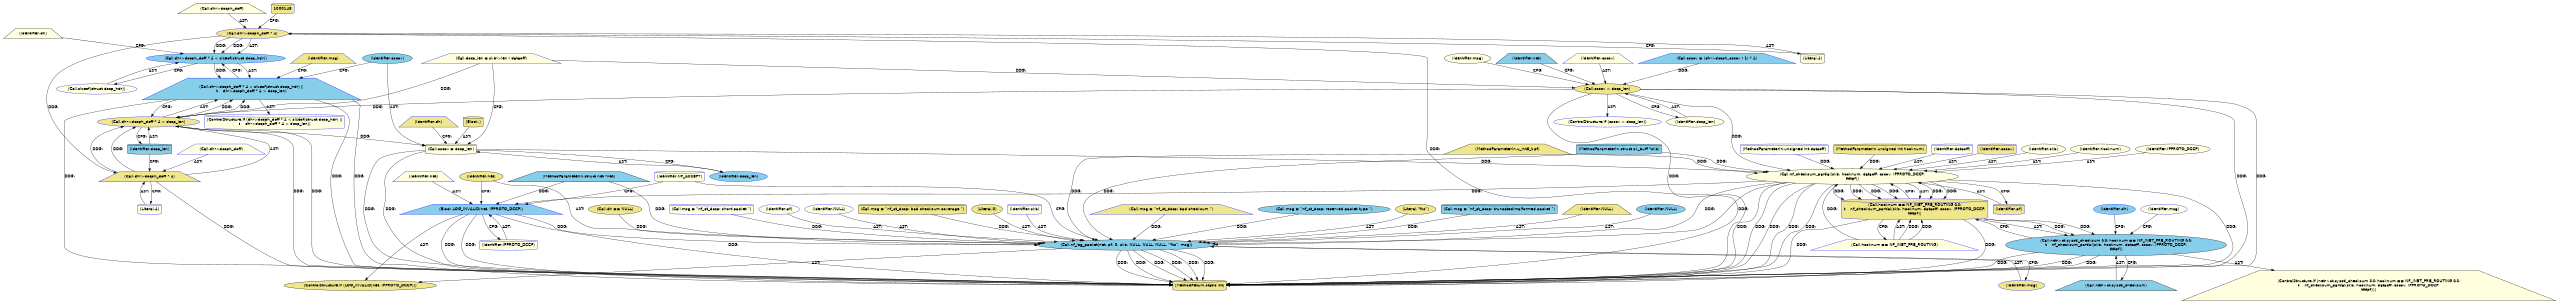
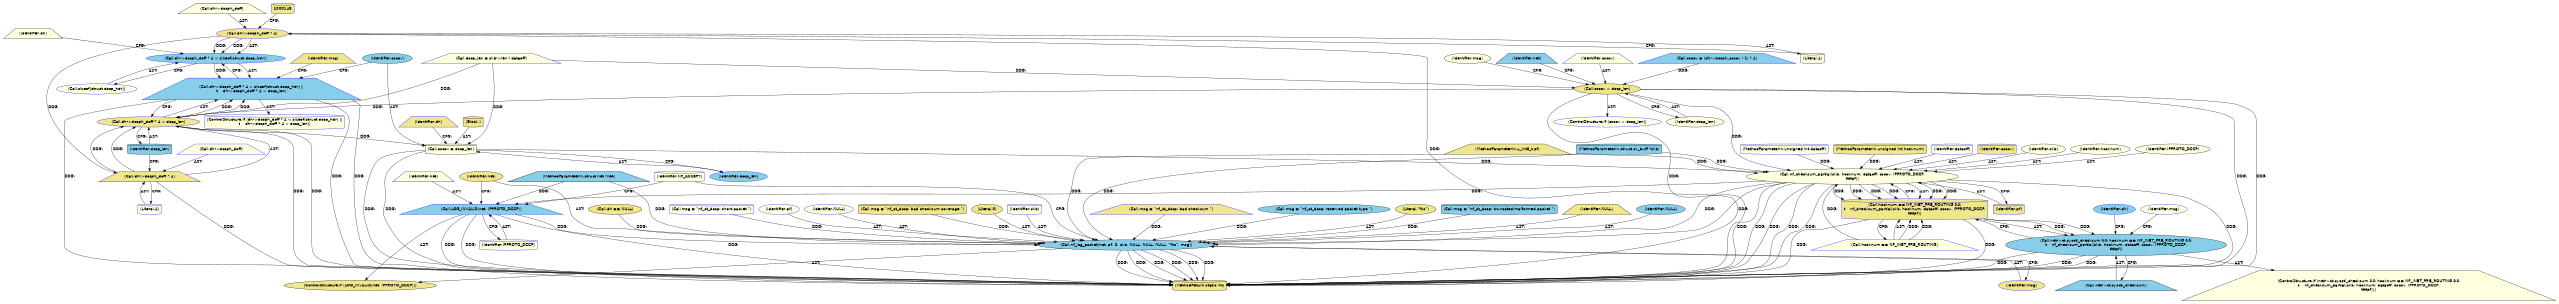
  digraph {
    fontname="DejaVu Sans"
    node [color=blue fillcolor=lightyellow fontname="DejaVu Sans" shape=ellipse style=filled]
    edge [fontname="DejaVu Sans"]
    n1 [fillcolor=khaki label="(Call,dh->dccph_doff * 4)"]
    n2 [fillcolor=skyblue label="(Call,dh->dccph_doff * 4 < sizeof(struct dccp_hdr))"]
    n3 [fillcolor=khaki label="(Call,dh->dccph_doff * 4)" shape=trapezium]
    n4 [color=black fillcolor=khaki label="(MethodReturn,static int)" shape=cylinder]
    n5 [color=black label="(Literal,4)" shape=cylinder]
    n6 [fillcolor=skyblue label="(Call,dh->dccph_doff * 4 < sizeof(struct dccp_hdr) ||\n\t    dh->dccph_doff * 4 > dccp_len)" shape=trapezium]
    n7 [label="(Call,sizeof(struct dccp_hdr))"]
    n8 [fillcolor=khaki label="(Call,dh->dccph_doff * 4 > dccp_len)"]
    n9 [label="(Literal,4)" shape=cylinder]
    n10 [label="(ControlStructure,if (dh->dccph_doff * 4 < sizeof(struct dccp_hdr) ||\n\t    dh->dccph_doff * 4 > dccp_len))" shape=cylinder]
    n11 [color=black label="(Call,cscov = dccp_len)" shape=cylinder]
    n12 [color=black fillcolor=skyblue label="(Identifier,dccp_len)" shape=cylinder]
    n13 [color=black label="(Call,nf_checksum_partial(skb, hooknum, dataoff, cscov, IPPROTO_DCCP,\n\t\t\t\tpf))"]
    n14 [fillcolor=skyblue label="(Identifier,dccp_len)"]
    n15 [color=black fillcolor=khaki label="(Call,cscov > dccp_len)"]
    n16 [label="(ControlStructure,if (cscov > dccp_len))"]
    n17 [color=black label="(Identifier,dccp_len)"]
    n18 [fillcolor=khaki label="(Call,hooknum == NF_INET_PRE_ROUTING &&\n\t    nf_checksum_partial(skb, hooknum, dataoff, cscov, IPPROTO_DCCP,\n\t\t\t\tpf))" shape=cylinder]
-   n19 [fillcolor=skyblue label="(Block,LOG_INVALID(net, IPPROTO_DCCP))" shape=trapezium]
+   n19 [fillcolor=skyblue label="(Call,LOG_INVALID(net, IPPROTO_DCCP))" shape=trapezium]
    n20 [color=black fillcolor=skyblue label="(Call,nf_log_packet(net, pf, 0, skb, NULL, NULL, NULL, \"%s\", msg))"]
    n21 [fillcolor=khaki label="(Identifier,pf)" shape=cylinder]
    n22 [color=black fillcolor=khaki label="(Block,)" shape=cylinder]
    n23 [color=black fillcolor=skyblue label="(Call,net->ct.sysctl_checksum && hooknum == NF_INET_PRE_ROUTING &&\n\t    nf_checksum_partial(skb, hooknum, dataoff, cscov, IPPROTO_DCCP,\n\t\t\t\tpf))"]
    n24 [label="(Call,hooknum == NF_INET_PRE_ROUTING)" shape=trapezium]
    n25 [label="(Identifier,IPPROTO_DCCP)" shape=cylinder]
    n26 [color=black fillcolor=khaki label="(ControlStructure,if (LOG_INVALID(net, IPPROTO_DCCP)))"]
    n27 [fillcolor=khaki label="(Identifier,msg)"]
    n28 [color=black label="(ControlStructure,if (net->ct.sysctl_checksum && hooknum == NF_INET_PRE_ROUTING &&\n\t    nf_checksum_partial(skb, hooknum, dataoff, cscov, IPPROTO_DCCP,\n\t\t\t\tpf)))" shape=trapezium]
    n29 [color=black fillcolor=skyblue label="(Call,net->ct.sysctl_checksum)" shape=trapezium]
    n30 [fillcolor=khaki label="(Call,msg = \"nf_ct_dccp: bad checksum \")" shape=trapezium]
    n31 [label="(MethodParameterIn,unsigned int dataoff)" shape=cylinder]
    n32 [color=black fillcolor=skyblue label="(Call,msg = \"nf_ct_dccp: reserved packet type \")"]
    n33 [color=black fillcolor=khaki label="(Literal,\"%s\")"]
    n34 [color=black fillcolor=skyblue label="(Call,msg = \"nf_ct_dccp: truncated/malformed packet \")" shape=cylinder]
    n35 [label="(Call,dh->dccph_doff)" shape=trapezium]
    n36 [label="(Identifier,pf)"]
    n37 [label="(Identifier,NULL)"]
    n38 [color=black fillcolor=khaki label="(MethodParameterIn,unsigned int hooknum)" shape=cylinder]
    n39 [fillcolor=khaki label="(Identifier,msg)" shape=trapezium]
    n40 [color=black fillcolor=khaki label="(Call,msg = \"nf_ct_dccp: bad checksum coverage \")" shape=cylinder]
    n41 [color=black fillcolor=khaki label="(Literal,0)"]
    n42 [label="(Identifier,skb)" shape=cylinder]
    n43 [label="(Identifier,dataoff)" shape=cylinder]
    n44 [label="(Call,dccp_len = skb->len - dataoff)" shape=trapezium]
    n45 [color=black fillcolor=khaki label="(MethodParameterIn,u_int8_t pf)" shape=trapezium]
    n46 [color=black fillcolor=skyblue label="(MethodParameterIn,struct sk_buff *skb)" shape=cylinder]
    n47 [color=black fillcolor=khaki label="(Identifier,NULL)" shape=trapezium]
    n48 [label="(Identifier,cscov)" shape=trapezium]
    n49 [color=black fillcolor=skyblue label="(Identifier,cscov)"]
    n50 [fillcolor=khaki label="(Identifier,cscov)" shape=cylinder]
    n51 [color=black fillcolor=skyblue label="(Identifier,NULL)"]
    n52 [fillcolor=skyblue label="(Call,cscov = (dh->dccph_cscov - 1) * 4)" shape=trapezium]
    n53 [color=black fillcolor=khaki label="(Call,dh == NULL)"]
    n54 [color=black fillcolor=skyblue label="(MethodParameterIn,struct net *net)" shape=trapezium]
    n55 [label="(Call,msg = \"nf_ct_dccp: short packet \")" shape=cylinder]
    n56 [color=black label="(Identifier,skb)"]
    n57 [color=black label="(Identifier,hooknum)"]
    n58 [color=black label="(Identifier,msg)"]
    n59 [label="(Identifier,net)" shape=trapezium]
    n60 [color=black fillcolor=khaki label="(Identifier,net)"]
    n61 [fillcolor=skyblue label="(Identifier,dh)"]
    n62 [color=black label="(Identifier,IPPROTO_DCCP)"]
    n63 [color=black label="(Identifier,dh)" shape=trapezium]
    n64 [fillcolor=khaki label="(Identifier,dh)" shape=trapezium]
    n65 [color=black label="(Call,dh->dccph_doff)" shape=trapezium]
    n66 [label="(Identifier,NF_ACCEPT)" shape=cylinder]
    n67 [color=black fillcolor=skyblue label="(Identifier,net)" shape=trapezium]
    n68 [label="(Identifier,msg)"]
    1000148 [fillcolor=khaki shape=cylinder]
    n1 -> n2 [label="AST: "]
    n1 -> n2 [label="DDG: "]
    n1 -> n2 [label="DDG: "]
    n1 -> n3 [label="DDG: "]
    n1 -> n4 [label="DDG: "]
    n1 -> n5 [label="CFG: "]
    n2 -> n6 [label="AST: "]
    n2 -> n6 [label="DDG: "]
    n2 -> n7 [label="CFG: "]
    n3 -> n4 [label="DDG: "]
    n3 -> n8 [label="AST: "]
    n3 -> n8 [label="DDG: "]
    n3 -> n8 [label="DDG: "]
    n3 -> n9 [label="CFG: "]
    n5 -> n1 [label="AST: "]
    n6 -> n2 [label="CFG: "]
    n6 -> n4 [label="DDG: "]
    n6 -> n4 [label="DDG: "]
    n6 -> n4 [label="DDG: "]
    n6 -> n8 [label="CFG: "]
    n6 -> n10 [label="AST: "]
    n7 -> n2 [label="AST: "]
    n8 -> n4 [label="DDG: "]
    n8 -> n4 [label="DDG: "]
    n8 -> n6 [label="AST: "]
    n8 -> n6 [label="DDG: "]
    n8 -> n6 [label="DDG: "]
    n8 -> n11 [label="DDG: "]
    n8 -> n12 [label="CFG: "]
    n9 -> n3 [label="AST: "]
    n11 -> n4 [label="DDG: "]
    n11 -> n4 [label="DDG: "]
    n11 -> n13 [label="DDG: "]
    n11 -> n14 [label="CFG: "]
    n12 -> n3 [label="CFG: "]
    n12 -> n8 [label="AST: "]
    n13 -> n4 [label="DDG: "]
    n13 -> n4 [label="DDG: "]
    n13 -> n4 [label="DDG: "]
    n13 -> n4 [label="DDG: "]
    n13 -> n4 [label="DDG: "]
    n13 -> n4 [label="DDG: "]
    n13 -> n18 [label="AST: "]
    n13 -> n18 [label="DDG: "]
    n13 -> n18 [label="DDG: "]
    n13 -> n18 [label="DDG: "]
    n13 -> n18 [label="DDG: "]
    n13 -> n18 [label="DDG: "]
    n13 -> n18 [label="DDG: "]
    n13 -> n19 [label="DDG: "]
    n13 -> n20 [label="DDG: "]
    n13 -> n20 [label="DDG: "]
    n13 -> n21 [label="CFG: "]
    n14 -> n11 [label="AST: "]
    n15 -> n4 [label="DDG: "]
    n15 -> n4 [label="DDG: "]
    n15 -> n4 [label="DDG: "]
    n15 -> n8 [label="DDG: "]
    n15 -> n13 [label="DDG: "]
    n15 -> n16 [label="AST: "]
    n15 -> n17 [label="CFG: "]
    n17 -> n15 [label="AST: "]
    n18 -> n4 [label="DDG: "]
    n18 -> n4 [label="DDG: "]
    n18 -> n13 [label="CFG: "]
    n18 -> n23 [label="AST: "]
    n18 -> n23 [label="DDG: "]
    n18 -> n23 [label="DDG: "]
    n18 -> n24 [label="CFG: "]
    n19 -> n4 [label="DDG: "]
    n19 -> n4 [label="DDG: "]
    n19 -> n4 [label="DDG: "]
    n19 -> n20 [label="DDG: "]
    n19 -> n25 [label="CFG: "]
    n19 -> n26 [label="AST: "]
    n20 -> n4 [label="DDG: "]
    n20 -> n4 [label="DDG: "]
    n20 -> n4 [label="DDG: "]
    n20 -> n4 [label="DDG: "]
    n20 -> n4 [label="DDG: "]
    n20 -> n4 [label="DDG: "]
    n20 -> n26 [label="AST: "]
    n20 -> n27 [label="CFG: "]
    n21 -> n13 [label="AST: "]
    n22 -> n11 [label="AST: "]
    n23 -> n4 [label="DDG: "]
    n23 -> n4 [label="DDG: "]
    n23 -> n4 [label="DDG: "]
    n23 -> n18 [label="CFG: "]
    n23 -> n28 [label="AST: "]
    n23 -> n29 [label="CFG: "]
    n24 -> n13 [label="DDG: "]
    n24 -> n18 [label="AST: "]
    n24 -> n18 [label="DDG: "]
    n24 -> n18 [label="DDG: "]
    n25 -> n19 [label="AST: "]
    n27 -> n20 [label="AST: "]
    n29 -> n23 [label="AST: "]
    n30 -> n20 [label="DDG: "]
    n31 -> n13 [label="DDG: "]
    n32 -> n20 [label="DDG: "]
    n33 -> n20 [label="AST: "]
    n34 -> n20 [label="DDG: "]
    n35 -> n3 [label="AST: "]
    n36 -> n20 [label="AST: "]
    n37 -> n20 [label="AST: "]
    n38 -> n13 [label="DDG: "]
    n39 -> n6 [label="CFG: "]
    n40 -> n20 [label="DDG: "]
    n41 -> n20 [label="AST: "]
    n42 -> n20 [label="AST: "]
    n43 -> n13 [label="AST: "]
    n44 -> n8 [label="DDG: "]
-   n44 -> n11 [label="CFG: "]
+   n44 -> n11 [label="DDG: "]
    n44 -> n15 [label="DDG: "]
    n45 -> n13 [label="DDG: "]
    n45 -> n20 [label="DDG: "]
    n46 -> n13 [label="DDG: "]
    n46 -> n20 [label="DDG: "]
    n47 -> n20 [label="AST: "]
    n48 -> n15 [label="AST: "]
    n49 -> n6 [label="CFG: "]
    n49 -> n11 [label="AST: "]
    n50 -> n13 [label="AST: "]
    n51 -> n20 [label="AST: "]
    n52 -> n15 [label="DDG: "]
    n53 -> n20 [label="DDG: "]
    n54 -> n19 [label="DDG: "]
    n54 -> n20 [label="DDG: "]
    n55 -> n20 [label="DDG: "]
    n56 -> n13 [label="AST: "]
    n57 -> n13 [label="AST: "]
    n58 -> n15 [label="CFG: "]
    n59 -> n19 [label="AST: "]
    n60 -> n19 [label="CFG: "]
    n60 -> n20 [label="AST: "]
    n61 -> n23 [label="CFG: "]
    n62 -> n13 [label="AST: "]
    n63 -> n2 [label="CFG: "]
    n64 -> n11 [label="CFG: "]
    n65 -> n1 [label="AST: "]
    n66 -> n19 [label="CFG: "]
    n66 -> n20 [label="CFG: "]
    n67 -> n15 [label="CFG: "]
    n68 -> n23 [label="CFG: "]
    1000148 -> n1 [label="CFG: "]
  }
